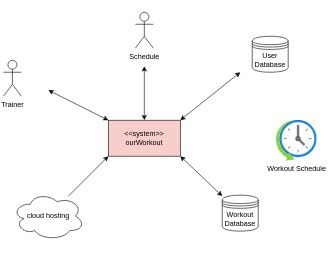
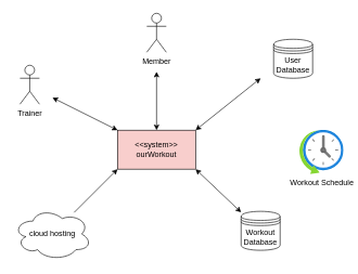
  <mxCell id="0" />
  <mxCell id="1" parent="0" />
  <mxCell id="2" value="&amp;lt;&amp;lt;system&amp;gt;&amp;gt;&lt;br&gt;ourWorkout" style="rounded=0;whiteSpace=wrap;html=1;fillColor=#f8cecc;" parent="1" vertex="1"><mxGeometry x="180" y="200" width="120" height="60" as="geometry" /></mxCell>
- <mxCell id="3" value="Trainer" style="shape=umlActor;verticalLabelPosition=bottom;verticalAlign=top;html=1;outlineConnect=0;" parent="1" vertex="1"><mxGeometry x="5" y="100" width="30" height="60" as="geometry" /></mxCell>
- <mxCell id="4" value="Schedule" style="shape=umlActor;verticalLabelPosition=bottom;verticalAlign=top;html=1;outlineConnect=0;" parent="1" vertex="1"><mxGeometry x="225" y="20" width="30" height="60" as="geometry" /></mxCell>
+ <mxCell id="3" value="Trainer" style="shape=umlActor;verticalLabelPosition=bottom;verticalAlign=top;html=1;outlineConnect=0;" parent="1" vertex="1"><mxGeometry x="30" y="100" width="30" height="60" as="geometry" /></mxCell>
+ <mxCell id="4" value="Member" style="shape=umlActor;verticalLabelPosition=bottom;verticalAlign=top;html=1;outlineConnect=0;" parent="1" vertex="1"><mxGeometry x="225" y="20" width="30" height="60" as="geometry" /></mxCell>
  <mxCell id="5" value="User Database" style="shape=datastore;whiteSpace=wrap;html=1;" parent="1" vertex="1"><mxGeometry x="420" y="60" width="60" height="60" as="geometry" /></mxCell>
  <mxCell id="6" value="Workout&lt;br&gt;Database" style="shape=datastore;whiteSpace=wrap;html=1;" parent="1" vertex="1"><mxGeometry x="370" y="325" width="60" height="60" as="geometry" /></mxCell>
  <mxCell id="7" value="cloud hosting" style="ellipse;shape=cloud;whiteSpace=wrap;html=1;" parent="1" vertex="1"><mxGeometry x="20" y="320" width="120" height="80" as="geometry" /></mxCell>
  <mxCell id="8" value="" style="endArrow=classic;startArrow=classic;html=1;rounded=0;" parent="1" target="2" edge="1"><mxGeometry width="50" height="50" relative="1" as="geometry"><mxPoint x="80" y="150" as="sourcePoint" /><mxPoint x="330" y="300" as="targetPoint" /></mxGeometry></mxCell>
  <mxCell id="9" value="" style="endArrow=classic;html=1;rounded=0;entryX=0;entryY=1;entryDx=0;entryDy=0;" parent="1" source="7" target="2" edge="1"><mxGeometry width="50" height="50" relative="1" as="geometry"><mxPoint x="160" y="350" as="sourcePoint" /><mxPoint x="330" y="300" as="targetPoint" /></mxGeometry></mxCell>
  <mxCell id="10" value="" style="endArrow=classic;startArrow=classic;html=1;rounded=0;exitX=1;exitY=1;exitDx=0;exitDy=0;" parent="1" source="2" target="6" edge="1"><mxGeometry width="50" height="50" relative="1" as="geometry"><mxPoint x="280" y="350" as="sourcePoint" /><mxPoint x="360" y="350" as="targetPoint" /></mxGeometry></mxCell>
  <mxCell id="11" value="" style="endArrow=classic;startArrow=classic;html=1;rounded=0;exitX=1;exitY=0;exitDx=0;exitDy=0;" parent="1" source="2" edge="1"><mxGeometry width="50" height="50" relative="1" as="geometry"><mxPoint x="280" y="350" as="sourcePoint" /><mxPoint x="400" y="120" as="targetPoint" /></mxGeometry></mxCell>
  <mxCell id="12" value="" style="endArrow=classic;startArrow=classic;html=1;rounded=0;" parent="1" source="2" edge="1"><mxGeometry width="50" height="50" relative="1" as="geometry"><mxPoint x="170" y="240" as="sourcePoint" /><mxPoint x="240" y="110" as="targetPoint" /></mxGeometry></mxCell>
  <mxCell id="13" value="Workout Schedule" style="aspect=fixed;html=1;points=[];align=center;image;fontSize=12;image=img/lib/azure2/general/Scheduler.svg;fillColor=none;imageBackground=none;" parent="1" vertex="1"><mxGeometry x="460" y="200" width="68" height="68" as="geometry" /></mxCell>
